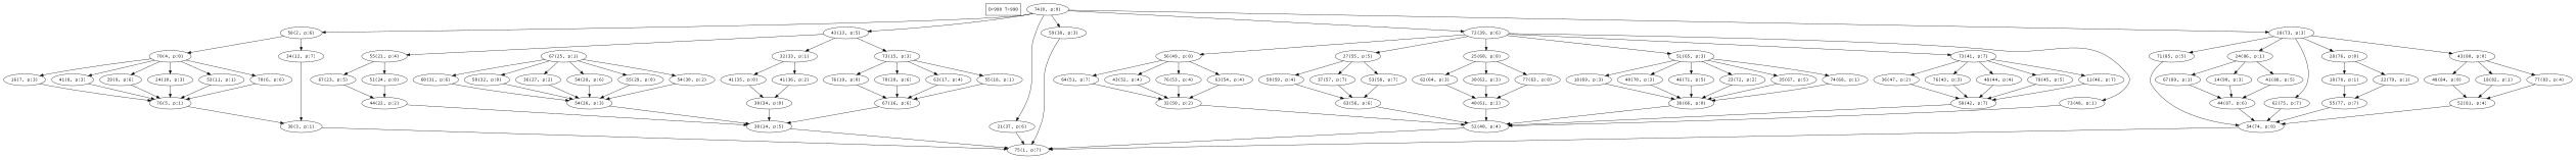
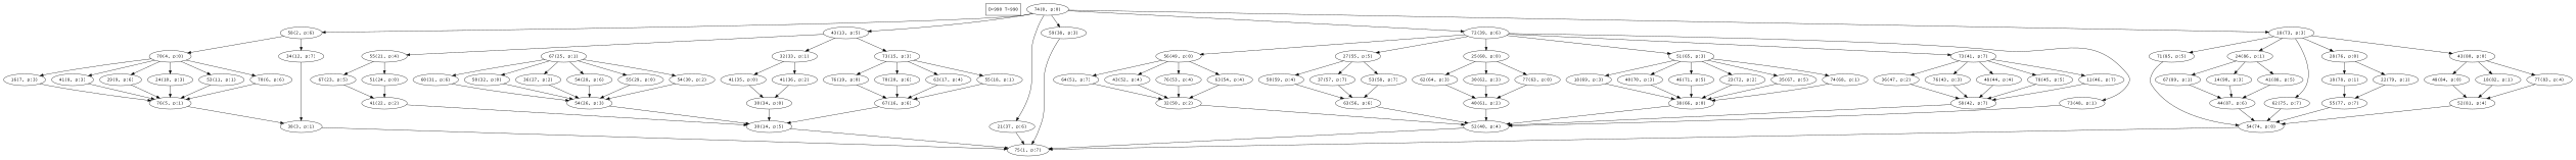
  digraph {
    fontname="Source Code Pro"
    node [fontname="Source Code Pro"]
    edge [fontname="Source Code Pro"]
    n1 [label="D=990 T=990" shape=box]
    n2 [label="74(0, p:0)"]
    n3 [label="58(2, p:6)"]
    n4 [label="43(13, p:5)"]
    n5 [label="21(37, p:6)"]
    n6 [label="59(38, p:3)"]
    n7 [label="72(39, p:6)"]
    n8 [label="18(73, p:3)"]
    n9 [label="70(4, p:0)"]
    n10 [label="34(12, p:7)"]
    n11 [label="73(15, p:3)"]
    n12 [label="55(21, p:4)"]
    n13 [label="32(33, p:1)"]
    n14 [label="75(1, p:7)"]
    n15 [label="73(41, p:7)"]
    n16 [label="73(48, p:1)"]
    n17 [label="56(49, p:0)"]
    n18 [label="27(55, p:5)"]
    n19 [label="25(60, p:0)"]
    n20 [label="51(65, p:3)"]
    n21 [label="62(75, p:7)"]
    n22 [label="28(76, p:0)"]
    n23 [label="43(80, p:0)"]
    n24 [label="71(85, p:5)"]
    n25 [label="24(86, p:1)"]
    n26 [label="70(6, p:6)"]
    n27 [label="16(7, p:3)"]
    n28 [label="41(8, p:3)"]
    n29 [label="29(9, p:6)"]
    n30 [label="24(10, p:3)"]
    n31 [label="53(11, p:1)"]
    n32 [label="38(3, p:1)"]
    n33 [label="76(5, p:1)"]
    n34 [label="63(17, p:4)"]
    n35 [label="55(18, p:1)"]
    n36 [label="76(19, p:0)"]
    n37 [label="70(20, p:6)"]
    n38 [label="67(23, p:5)"]
    n39 [label="51(24, p:0)"]
    n40 [label="67(25, p:1)"]
    n41 [label="36(27, p:2)"]
    n42 [label="54(28, p:6)"]
    n43 [label="55(29, p:0)"]
    n44 [label="54(30, p:2)"]
    n45 [label="60(31, p:6)"]
    n46 [label="50(32, p:0)"]
    n47 [label="41(35, p:0)"]
    n48 [label="41(36, p:2)"]
    n49 [label="30(14, p:5)"]
    n50 [label="67(16, p:6)"]
-   n51 [label="44(22, p:2)"]
+   n51 [label="41(22, p:2)"]
    n52 [label="54(26, p:3)"]
    n53 [label="30(34, p:0)"]
    n54 [label="76(43, p:3)"]
    n55 [label="48(44, p:4)"]
    n56 [label="78(45, p:5)"]
    n57 [label="11(46, p:7)"]
    n58 [label="36(47, p:2)"]
    n59 [label="52(40, p:4)"]
    n60 [label="64(51, p:7)"]
    n61 [label="43(52, p:4)"]
    n62 [label="76(53, p:4)"]
    n63 [label="63(54, p:4)"]
    n64 [label="37(57, p:7)"]
    n65 [label="53(58, p:7)"]
    n66 [label="50(59, p:4)"]
    n67 [label="30(62, p:3)"]
    n68 [label="77(63, p:0)"]
    n69 [label="62(64, p:3)"]
    n70 [label="35(67, p:5)"]
    n71 [label="74(68, p:1)"]
    n72 [label="18(69, p:3)"]
    n73 [label="40(70, p:3)"]
    n74 [label="46(71, p:5)"]
    n75 [label="23(72, p:2)"]
    n76 [label="58(42, p:7)"]
    n77 [label="32(50, p:2)"]
    n78 [label="63(56, p:6)"]
    n79 [label="40(61, p:2)"]
    n80 [label="38(66, p:0)"]
    n81 [label="54(74, p:0)"]
    n82 [label="18(78, p:1)"]
    n83 [label="22(79, p:1)"]
    n84 [label="18(82, p:1)"]
    n85 [label="77(83, p:4)"]
    n86 [label="48(84, p:0)"]
    n87 [label="41(88, p:5)"]
    n88 [label="67(89, p:1)"]
    n89 [label="14(90, p:3)"]
    n90 [label="55(77, p:7)"]
    n91 [label="52(81, p:4)"]
    n92 [label="44(87, p:6)"]
    n2 -> n3
    n2 -> n4
    n2 -> n5
    n2 -> n6
    n2 -> n7
    n2 -> n8
    n3 -> n9
    n3 -> n10
    n4 -> n11
    n4 -> n12
    n4 -> n13
    n5 -> n14
    n6 -> n14
    n7 -> n15
    n7 -> n16
    n7 -> n17
    n7 -> n18
    n7 -> n19
    n7 -> n20
    n8 -> n21
    n8 -> n22
    n8 -> n23
    n8 -> n24
    n8 -> n25
    n9 -> n26
    n9 -> n27
    n9 -> n28
    n9 -> n29
    n9 -> n30
    n9 -> n31
    n10 -> n32
    n11 -> n34
    n11 -> n35
    n11 -> n36
    n11 -> n37
    n12 -> n38
    n12 -> n39
    n13 -> n47
    n13 -> n48
    n15 -> n54
    n15 -> n55
    n15 -> n56
    n15 -> n57
    n15 -> n58
    n16 -> n59
    n17 -> n60
    n17 -> n61
    n17 -> n62
    n17 -> n63
    n18 -> n64
    n18 -> n65
    n18 -> n66
    n19 -> n67
    n19 -> n68
    n19 -> n69
    n20 -> n70
    n20 -> n71
    n20 -> n72
    n20 -> n73
    n20 -> n74
    n20 -> n75
    n21 -> n81
    n22 -> n82
    n22 -> n83
    n23 -> n84
    n23 -> n85
    n23 -> n86
    n24 -> n81
    n25 -> n87
    n25 -> n88
    n25 -> n89
    n26 -> n33
    n27 -> n33
    n28 -> n33
    n29 -> n33
    n30 -> n33
    n31 -> n33
    n32 -> n14
    n33 -> n32
    n34 -> n50
    n35 -> n50
    n36 -> n50
    n37 -> n50
    n38 -> n51
    n39 -> n51
    n40 -> n41
    n40 -> n42
    n40 -> n43
    n40 -> n44
    n40 -> n45
    n40 -> n46
    n41 -> n52
    n42 -> n52
    n43 -> n52
    n44 -> n52
    n45 -> n52
    n46 -> n52
    n47 -> n53
    n48 -> n53
    n49 -> n14
    n50 -> n49
    n51 -> n49
    n52 -> n49
    n53 -> n49
    n54 -> n76
    n55 -> n76
    n56 -> n76
    n57 -> n76
    n58 -> n76
    n59 -> n14
    n60 -> n77
    n61 -> n77
    n62 -> n77
    n63 -> n77
    n64 -> n78
    n65 -> n78
    n66 -> n78
    n67 -> n79
    n68 -> n79
    n69 -> n79
    n70 -> n80
    n71 -> n80
    n72 -> n80
    n73 -> n80
    n74 -> n80
    n75 -> n80
    n76 -> n59
    n77 -> n59
    n78 -> n59
    n79 -> n59
    n80 -> n59
    n81 -> n14
    n82 -> n90
    n83 -> n90
    n84 -> n91
    n85 -> n91
    n86 -> n91
    n87 -> n92
    n88 -> n92
    n89 -> n92
    n90 -> n81
    n91 -> n81
    n92 -> n81
  }
